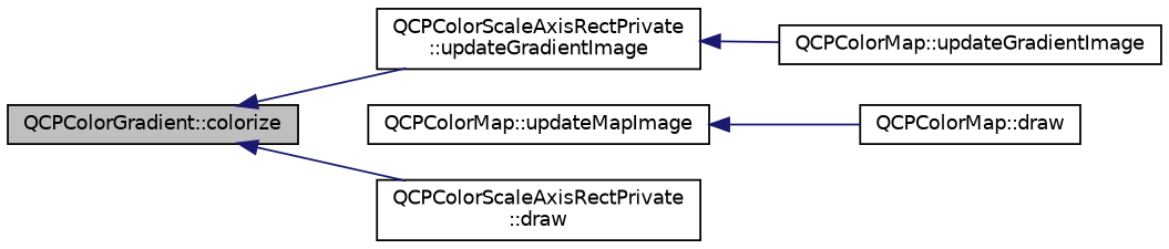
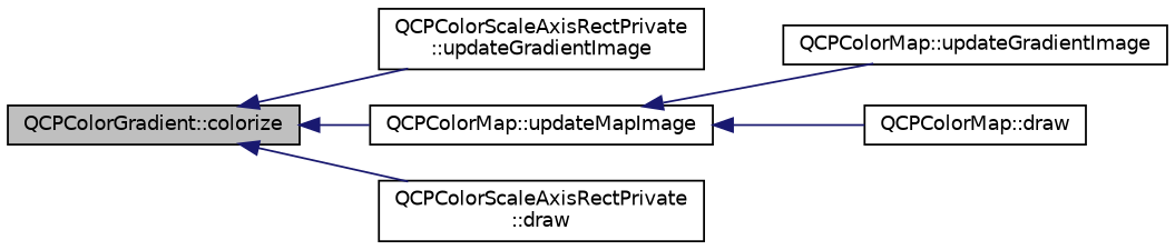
  digraph {
    rankdir=LR
    node [color=black fillcolor=white fontname=Helvetica fontsize=10 shape=record style=filled]
    edge [color=midnightblue dir=back fontname=Helvetica fontsize=10 labelfontname=Helvetica labelfontsize=10 style=solid]
    n1 [fillcolor=grey75 fontcolor=black height=0.2 label="QCPColorGradient::colorize" width=0.4]
    n2 [height=0.2 label="QCPColorScaleAxisRectPrivate\l::updateGradientImage" width=0.4]
    n3 [height=0.2 label="QCPColorMap::updateMapImage" width=0.4]
    n4 [height=0.2 label="QCPColorScaleAxisRectPrivate\l::draw" width=0.4]
    n5 [height=0.2 label="QCPColorMap::updateGradientImage" width=0.4]
    n6 [height=0.2 label="QCPColorMap::draw" width=0.4]
    n1 -> n2
+   n1 -> n3
    n1 -> n4
-   n2 -> n5
+   n3 -> n5
    n3 -> n6
  }
